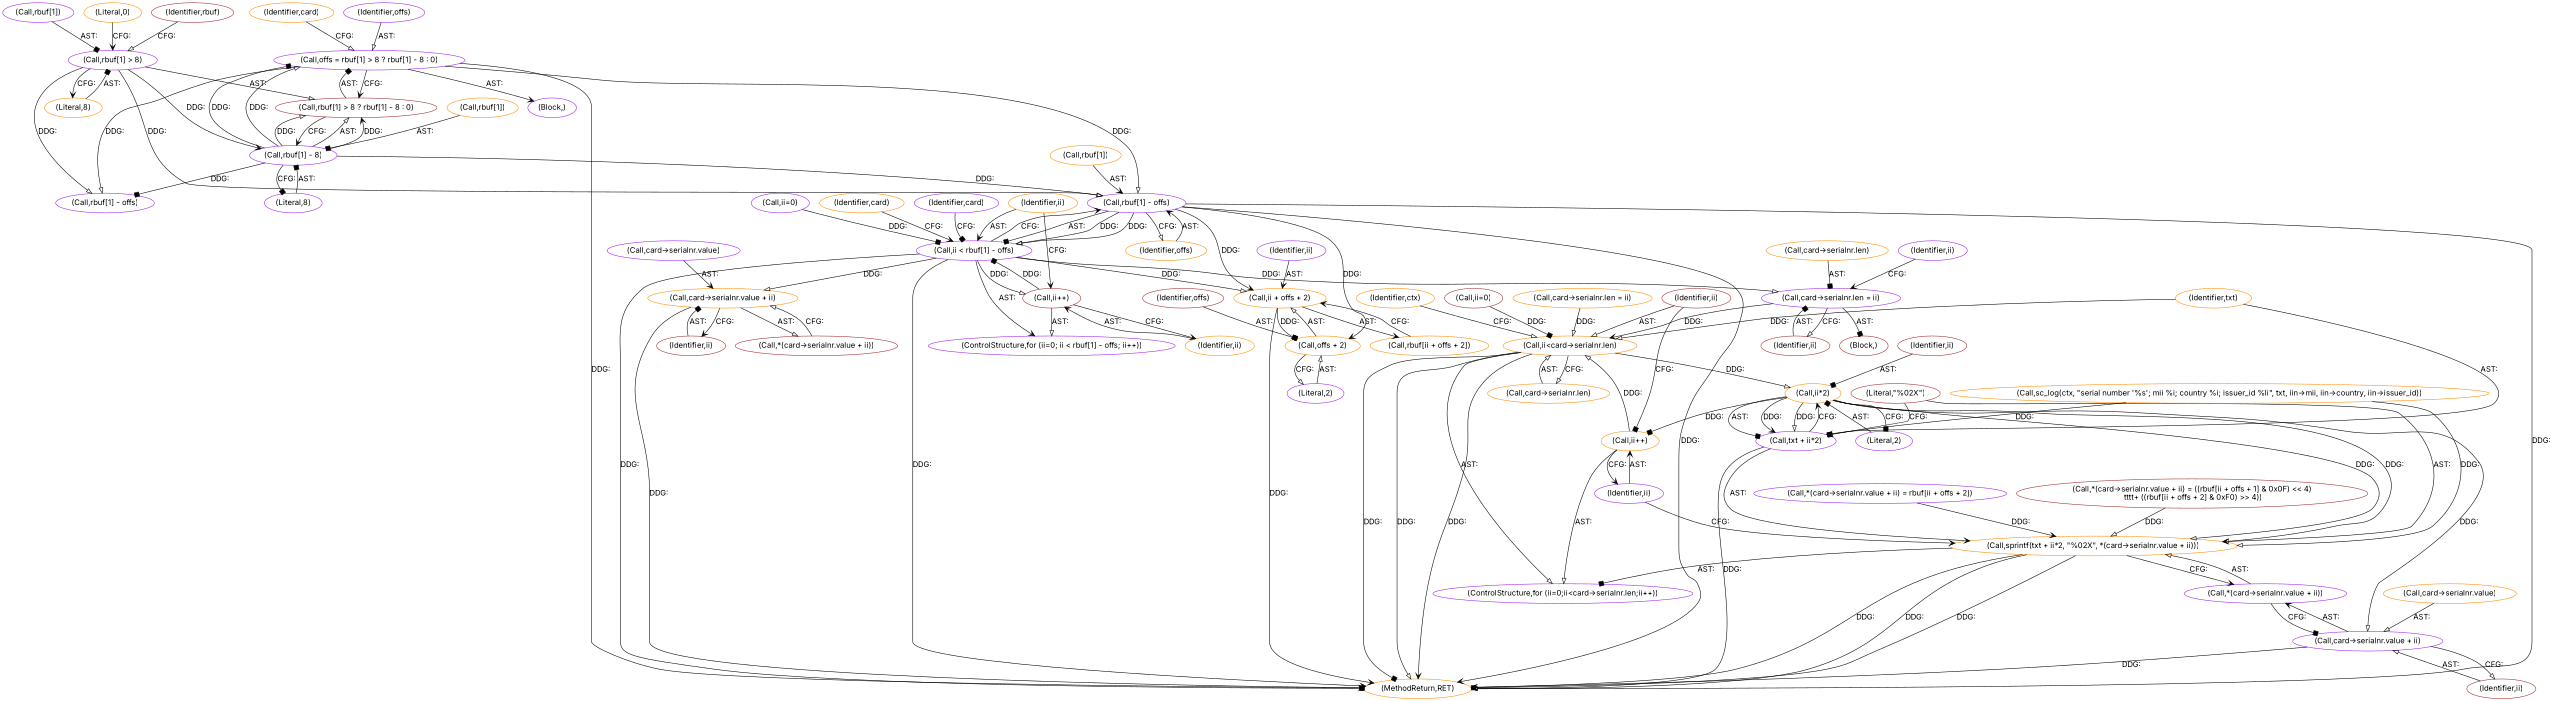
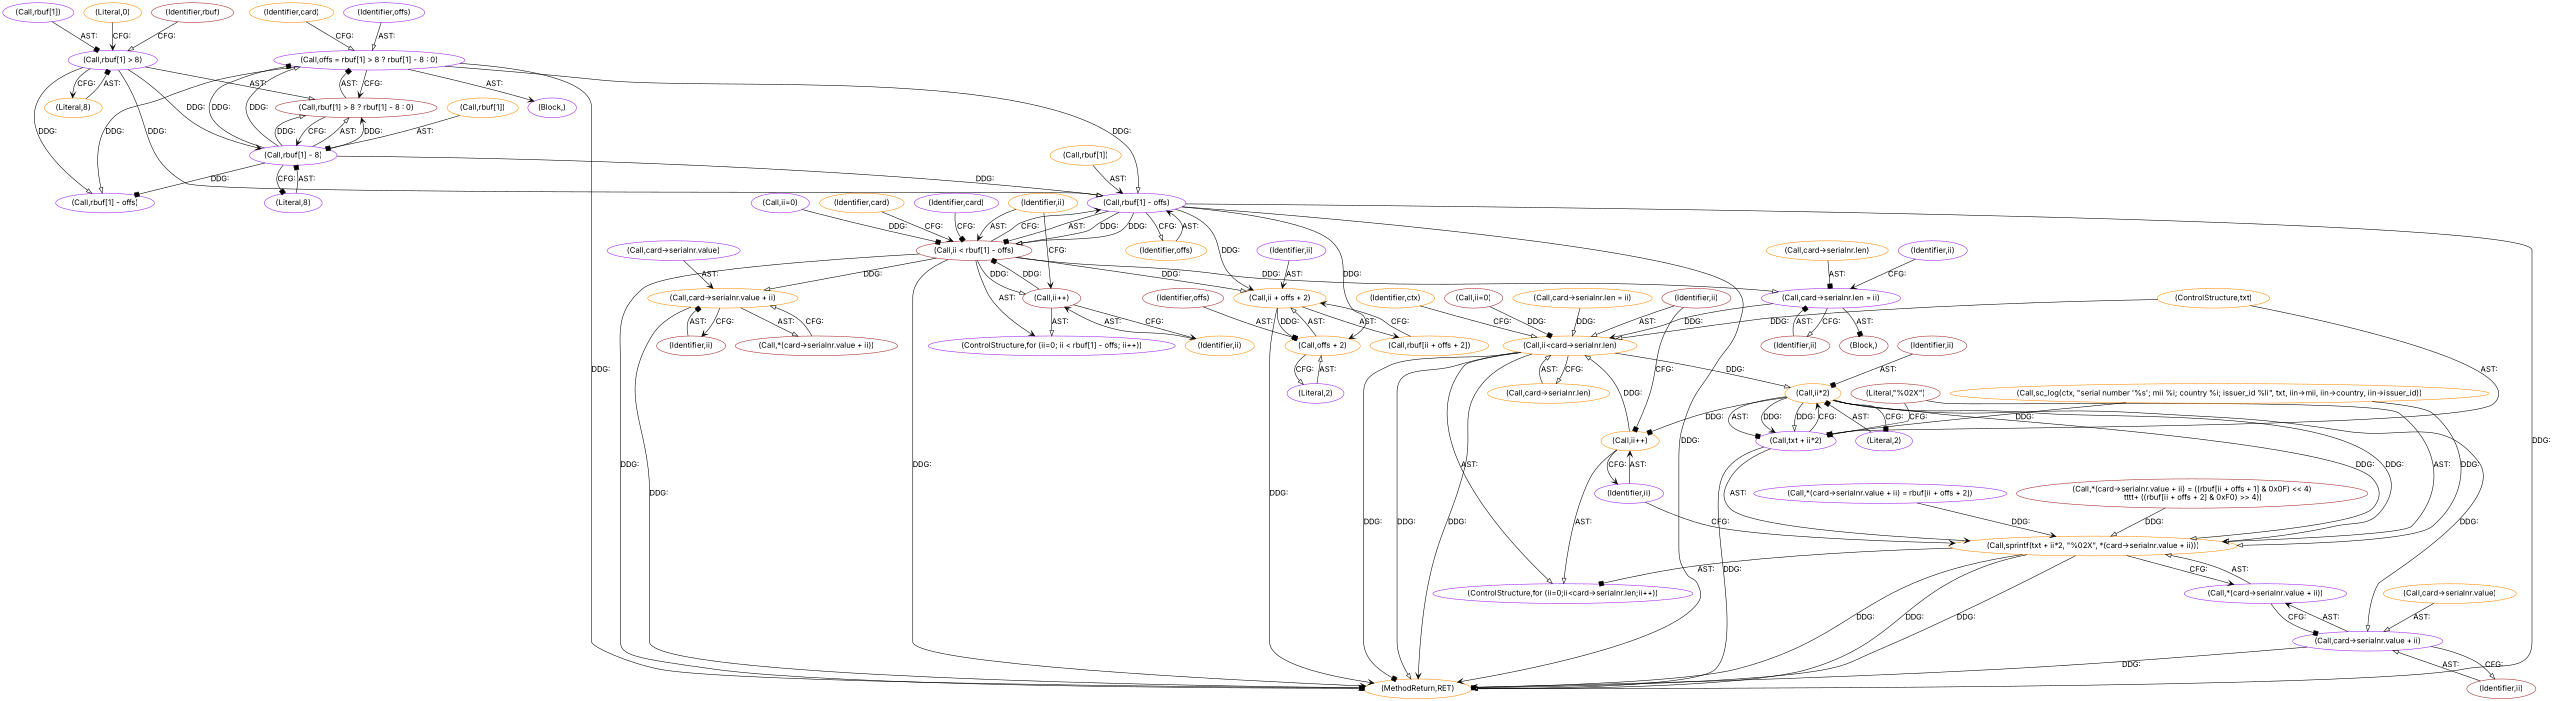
  digraph {
    fontname=Inter
    node [color=darkorange fontname=Inter]
    edge [arrowhead=onormal fontname=Inter]
    n1 [color=purple label="(Call,rbuf[1] - offs)"]
-   n2 [color=purple label="(Call,ii < rbuf[1] - offs)"]
+   n2 [color=brown label="(Call,ii < rbuf[1] - offs)"]
    n3 [label="(Call,ii + offs + 2)"]
    n4 [label="(Call,offs + 2)"]
    n5 [label="(MethodReturn,RET)"]
    n6 [label="(Identifier,offs)"]
    n7 [color=brown label="(Call,ii++)"]
    n8 [label="(Call,card->serialnr.value + ii)"]
    n9 [color=purple label="(Call,card->serialnr.len = ii)"]
    n10 [color=purple label="(ControlStructure,for (ii=0; ii < rbuf[1] - offs; ii++))"]
    n11 [label="(Call,rbuf[ii + offs + 2])"]
    n12 [color=purple label="(Literal,2)"]
    n13 [color=purple label="(Call,rbuf[1] - 8)"]
    n14 [color=purple label="(Call,offs = rbuf[1] > 8 ? rbuf[1] - 8 : 0)"]
    n15 [color=brown label="(Call,rbuf[1] > 8 ? rbuf[1] - 8 : 0)"]
    n16 [color=purple label="(Call,rbuf[1] - offs)"]
    n17 [color=purple label="(Literal,8)"]
    n18 [color=purple label="(Block,)"]
    n19 [color=purple label="(Call,rbuf[1] > 8)"]
    n20 [label="(Literal,8)"]
    n21 [label="(Identifier,ii)"]
    n22 [color=brown label="(Call,*(card->serialnr.value + ii))"]
    n23 [color=brown label="(Identifier,ii)"]
    n24 [label="(Call,ii<card->serialnr.len)"]
    n25 [color=brown label="(Identifier,ii)"]
    n26 [color=brown label="(Block,)"]
    n27 [label="(Call,ii*2)"]
    n28 [color=purple label="(ControlStructure,for (ii=0;ii<card->serialnr.len;ii++))"]
    n29 [label="(Call,card->serialnr.len)"]
    n30 [label="(Call,ii++)"]
    n31 [label="(Call,sprintf(txt + ii*2, \"%02X\", *(card->serialnr.value + ii)))"]
    n32 [color=purple label="(Call,txt + ii*2)"]
    n33 [color=purple label="(Call,card->serialnr.value + ii)"]
    n34 [color=purple label="(Literal,2)"]
    n35 [color=purple label="(Identifier,ii)"]
    n36 [color=purple label="(Call,*(card->serialnr.value + ii))"]
    n37 [color=brown label="(Identifier,ii)"]
    n38 [color=purple label="(Call,card->serialnr.value)"]
    n39 [label="(Call,rbuf[1])"]
    n40 [label="(Identifier,ctx)"]
    n41 [color=purple label="(Call,*(card->serialnr.value + ii) = rbuf[ii + offs + 2])"]
    n42 [color=purple label="(Call,ii=0)"]
    n43 [color=brown label="(Literal,\"%02X\")"]
    n44 [color=purple label="(Identifier,ii)"]
    n45 [label="(Literal,0)"]
-   n46 [label="(Identifier,txt)"]
+   n46 [label="(ControlStructure,txt)"]
    n47 [color=brown label="(Call,ii=0)"]
    n48 [label="(Call,rbuf[1])"]
    n49 [label="(Identifier,ii)"]
    n50 [color=brown label="(Identifier,ii)"]
    n51 [color=purple label="(Identifier,ii)"]
    n52 [color=brown label="(Identifier,offs)"]
    n53 [color=purple label="(Identifier,offs)"]
    n54 [color=brown label="(Identifier,rbuf)"]
    n55 [color=purple label="(Call,rbuf[1])"]
    n56 [label="(Identifier,card)"]
    n57 [label="(Identifier,card)"]
    n58 [color=brown label="(Identifier,ii)"]
    n59 [label="(Call,sc_log(ctx, \"serial number '%s'; mii %i; country %i; issuer_id %li\", txt, iin->mii, iin->country, iin->issuer_id))"]
    n60 [color=brown label="(Call,*(card->serialnr.value + ii) = ((rbuf[ii + offs + 1] & 0x0F) << 4)\n \t\t\t\t+ ((rbuf[ii + offs + 2] & 0xF0) >> 4))"]
    n61 [color=purple label="(Identifier,card)"]
    n62 [label="(Call,card->serialnr.value)"]
    n63 [label="(Call,card->serialnr.len = ii)"]
    n64 [label="(Call,card->serialnr.len)"]
    n1 -> n2 [arrowhead=box label="AST: "]
    n1 -> n2 [label="DDG: "]
    n1 -> n2 [label="DDG: "]
    n1 -> n3 [arrowhead=vee label="DDG: "]
    n1 -> n4 [arrowhead=vee label="DDG: "]
    n1 -> n5 [arrowhead=vee label="DDG: "]
    n1 -> n5 [label="DDG: "]
    n1 -> n6 [label="CFG: "]
    n2 -> n1 [arrowhead=vee label="CFG: "]
    n2 -> n3 [label="DDG: "]
    n2 -> n5 [arrowhead=box label="DDG: "]
    n2 -> n5 [arrowhead=vee label="DDG: "]
    n2 -> n7 [label="DDG: "]
    n2 -> n8 [label="DDG: "]
    n2 -> n9 [label="DDG: "]
    n2 -> n10 [arrowhead=vee label="AST: "]
    n3 -> n4 [arrowhead=box label="DDG: "]
    n3 -> n5 [arrowhead=vee label="DDG: "]
    n3 -> n11 [arrowhead=vee label="AST: "]
    n4 -> n3 [label="AST: "]
    n4 -> n12 [label="CFG: "]
    n6 -> n1 [arrowhead=vee label="AST: "]
    n7 -> n2 [arrowhead=box label="DDG: "]
    n7 -> n10 [label="AST: "]
    n7 -> n21 [arrowhead=vee label="CFG: "]
    n8 -> n5 [arrowhead=vee label="DDG: "]
    n8 -> n22 [label="AST: "]
    n8 -> n23 [arrowhead=vee label="CFG: "]
    n9 -> n24 [arrowhead=vee label="DDG: "]
    n9 -> n25 [label="CFG: "]
    n9 -> n26 [arrowhead=box label="AST: "]
    n11 -> n3 [arrowhead=vee label="CFG: "]
    n12 -> n4 [label="AST: "]
    n13 -> n1 [label="DDG: "]
    n13 -> n14 [arrowhead=box label="DDG: "]
    n13 -> n14 [label="DDG: "]
    n13 -> n15 [label="AST: "]
    n13 -> n15 [arrowhead=vee label="DDG: "]
    n13 -> n15 [label="DDG: "]
    n13 -> n16 [arrowhead=box label="DDG: "]
    n13 -> n17 [arrowhead=box label="CFG: "]
    n14 -> n1 [label="DDG: "]
    n14 -> n5 [arrowhead=box label="DDG: "]
    n14 -> n15 [arrowhead=vee label="CFG: "]
    n14 -> n16 [label="DDG: "]
    n14 -> n18 [arrowhead=vee label="AST: "]
    n15 -> n13 [arrowhead=vee label="CFG: "]
    n15 -> n14 [arrowhead=box label="AST: "]
    n17 -> n13 [arrowhead=box label="AST: "]
    n19 -> n1 [label="DDG: "]
    n19 -> n13 [arrowhead=vee label="DDG: "]
    n19 -> n15 [label="AST: "]
    n19 -> n16 [label="DDG: "]
    n19 -> n20 [arrowhead=vee label="CFG: "]
    n20 -> n19 [arrowhead=box label="AST: "]
    n21 -> n7 [arrowhead=vee label="AST: "]
    n22 -> n8 [label="CFG: "]
    n23 -> n8 [arrowhead=box label="AST: "]
    n24 -> n5 [arrowhead=box label="DDG: "]
    n24 -> n5 [label="DDG: "]
    n24 -> n5 [arrowhead=vee label="DDG: "]
    n24 -> n27 [label="DDG: "]
    n24 -> n28 [label="AST: "]
    n24 -> n29 [label="CFG: "]
    n25 -> n9 [arrowhead=box label="AST: "]
    n27 -> n30 [arrowhead=box label="DDG: "]
    n27 -> n31 [label="DDG: "]
    n27 -> n31 [label="DDG: "]
    n27 -> n32 [arrowhead=box label="AST: "]
    n27 -> n32 [arrowhead=vee label="DDG: "]
    n27 -> n32 [label="DDG: "]
    n27 -> n33 [label="DDG: "]
    n27 -> n34 [arrowhead=box label="CFG: "]
    n29 -> n24 [label="AST: "]
    n30 -> n24 [label="DDG: "]
    n30 -> n28 [label="AST: "]
    n30 -> n35 [arrowhead=vee label="CFG: "]
    n31 -> n5 [label="DDG: "]
    n31 -> n5 [arrowhead=box label="DDG: "]
    n31 -> n5 [arrowhead=vee label="DDG: "]
    n31 -> n28 [arrowhead=box label="AST: "]
    n31 -> n36 [arrowhead=vee label="CFG: "]
    n32 -> n5 [label="DDG: "]
    n32 -> n27 [arrowhead=vee label="CFG: "]
    n32 -> n31 [arrowhead=vee label="AST: "]
    n33 -> n5 [arrowhead=vee label="DDG: "]
    n33 -> n36 [arrowhead=vee label="AST: "]
    n33 -> n37 [label="CFG: "]
    n34 -> n27 [arrowhead=box label="AST: "]
    n35 -> n30 [arrowhead=vee label="AST: "]
    n35 -> n31 [arrowhead=vee label="CFG: "]
    n36 -> n31 [label="AST: "]
    n36 -> n33 [arrowhead=box label="CFG: "]
    n37 -> n33 [label="AST: "]
    n38 -> n8 [arrowhead=vee label="AST: "]
    n39 -> n13 [arrowhead=box label="AST: "]
    n40 -> n24 [label="CFG: "]
    n41 -> n31 [arrowhead=vee label="DDG: "]
    n42 -> n2 [arrowhead=box label="DDG: "]
    n43 -> n31 [arrowhead=vee label="AST: "]
    n43 -> n32 [arrowhead=box label="CFG: "]
    n44 -> n9 [arrowhead=vee label="CFG: "]
    n45 -> n19 [arrowhead=vee label="CFG: "]
    n46 -> n24 [label="DDG: "]
    n46 -> n32 [arrowhead=vee label="AST: "]
    n47 -> n24 [arrowhead=box label="DDG: "]
    n48 -> n1 [arrowhead=vee label="AST: "]
    n49 -> n2 [arrowhead=vee label="AST: "]
    n49 -> n7 [arrowhead=vee label="CFG: "]
    n50 -> n24 [label="AST: "]
    n50 -> n30 [arrowhead=box label="CFG: "]
    n51 -> n3 [arrowhead=vee label="AST: "]
    n52 -> n4 [arrowhead=box label="AST: "]
    n53 -> n14 [label="AST: "]
    n54 -> n19 [label="CFG: "]
    n55 -> n19 [arrowhead=box label="AST: "]
    n56 -> n14 [label="CFG: "]
    n57 -> n2 [arrowhead=vee label="CFG: "]
    n58 -> n27 [arrowhead=box label="AST: "]
    n59 -> n31 [label="DDG: "]
    n59 -> n32 [arrowhead=box label="DDG: "]
    n60 -> n31 [label="DDG: "]
    n61 -> n2 [arrowhead=box label="CFG: "]
    n62 -> n33 [label="AST: "]
    n63 -> n24 [label="DDG: "]
    n64 -> n9 [arrowhead=box label="AST: "]
  }
